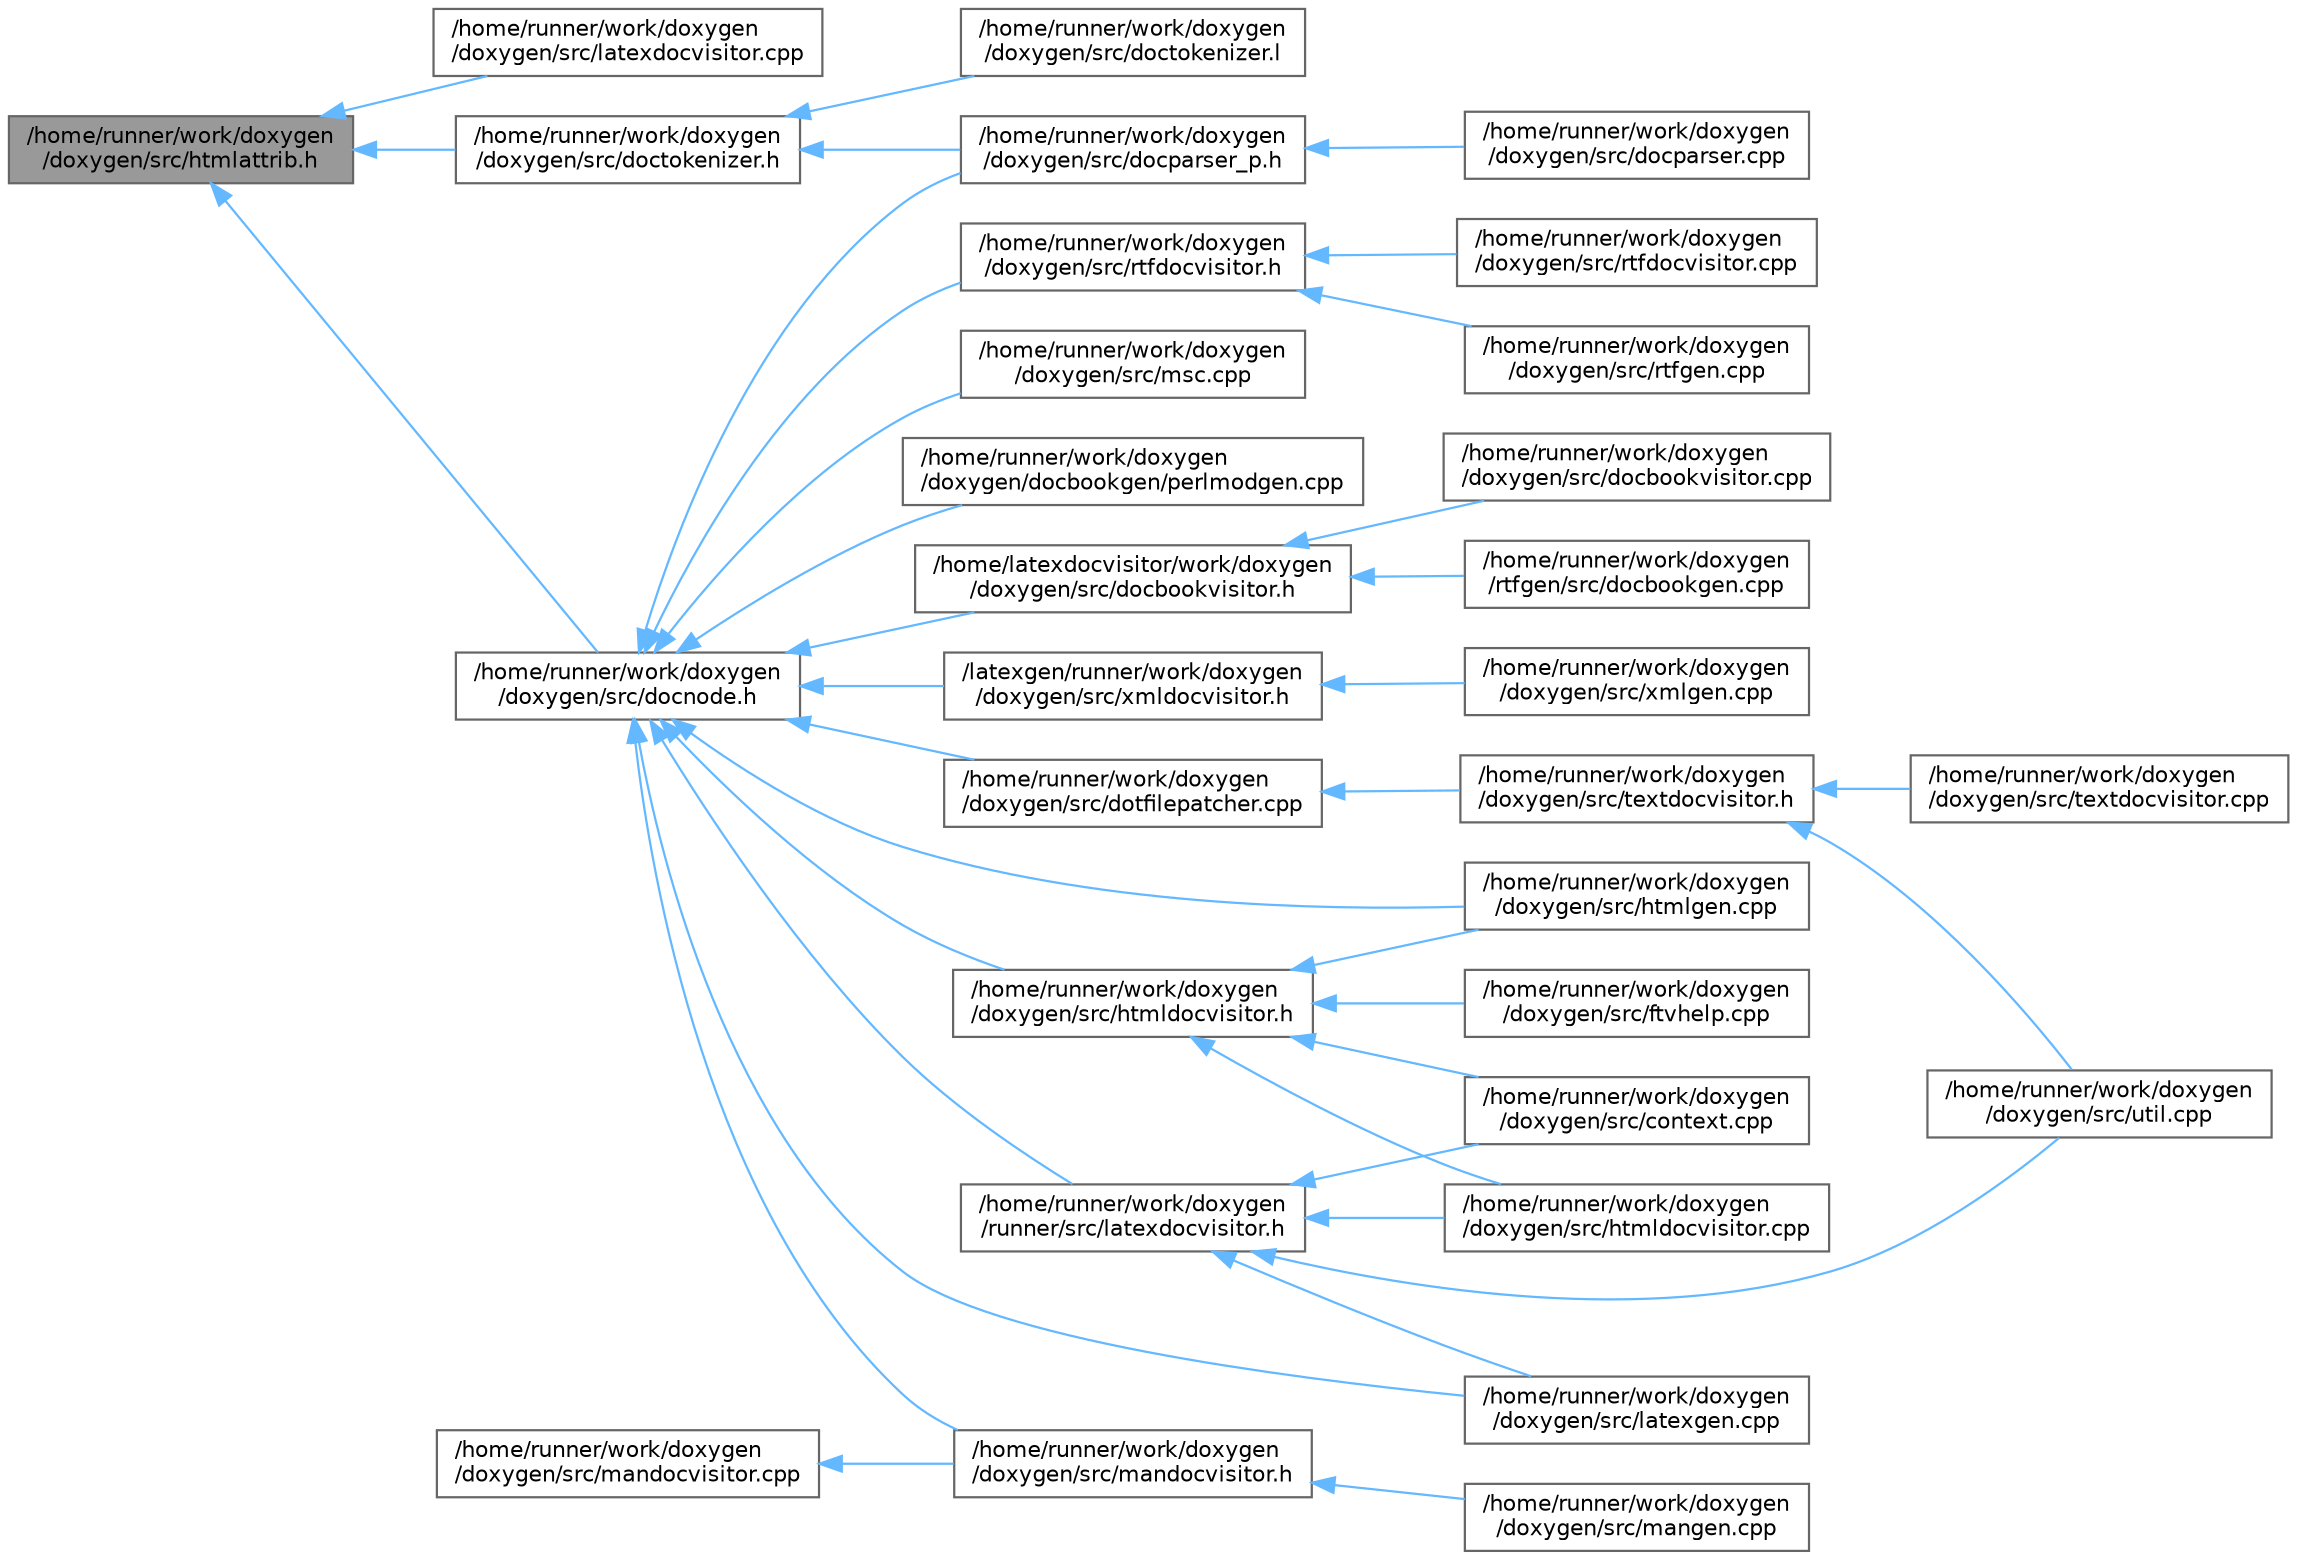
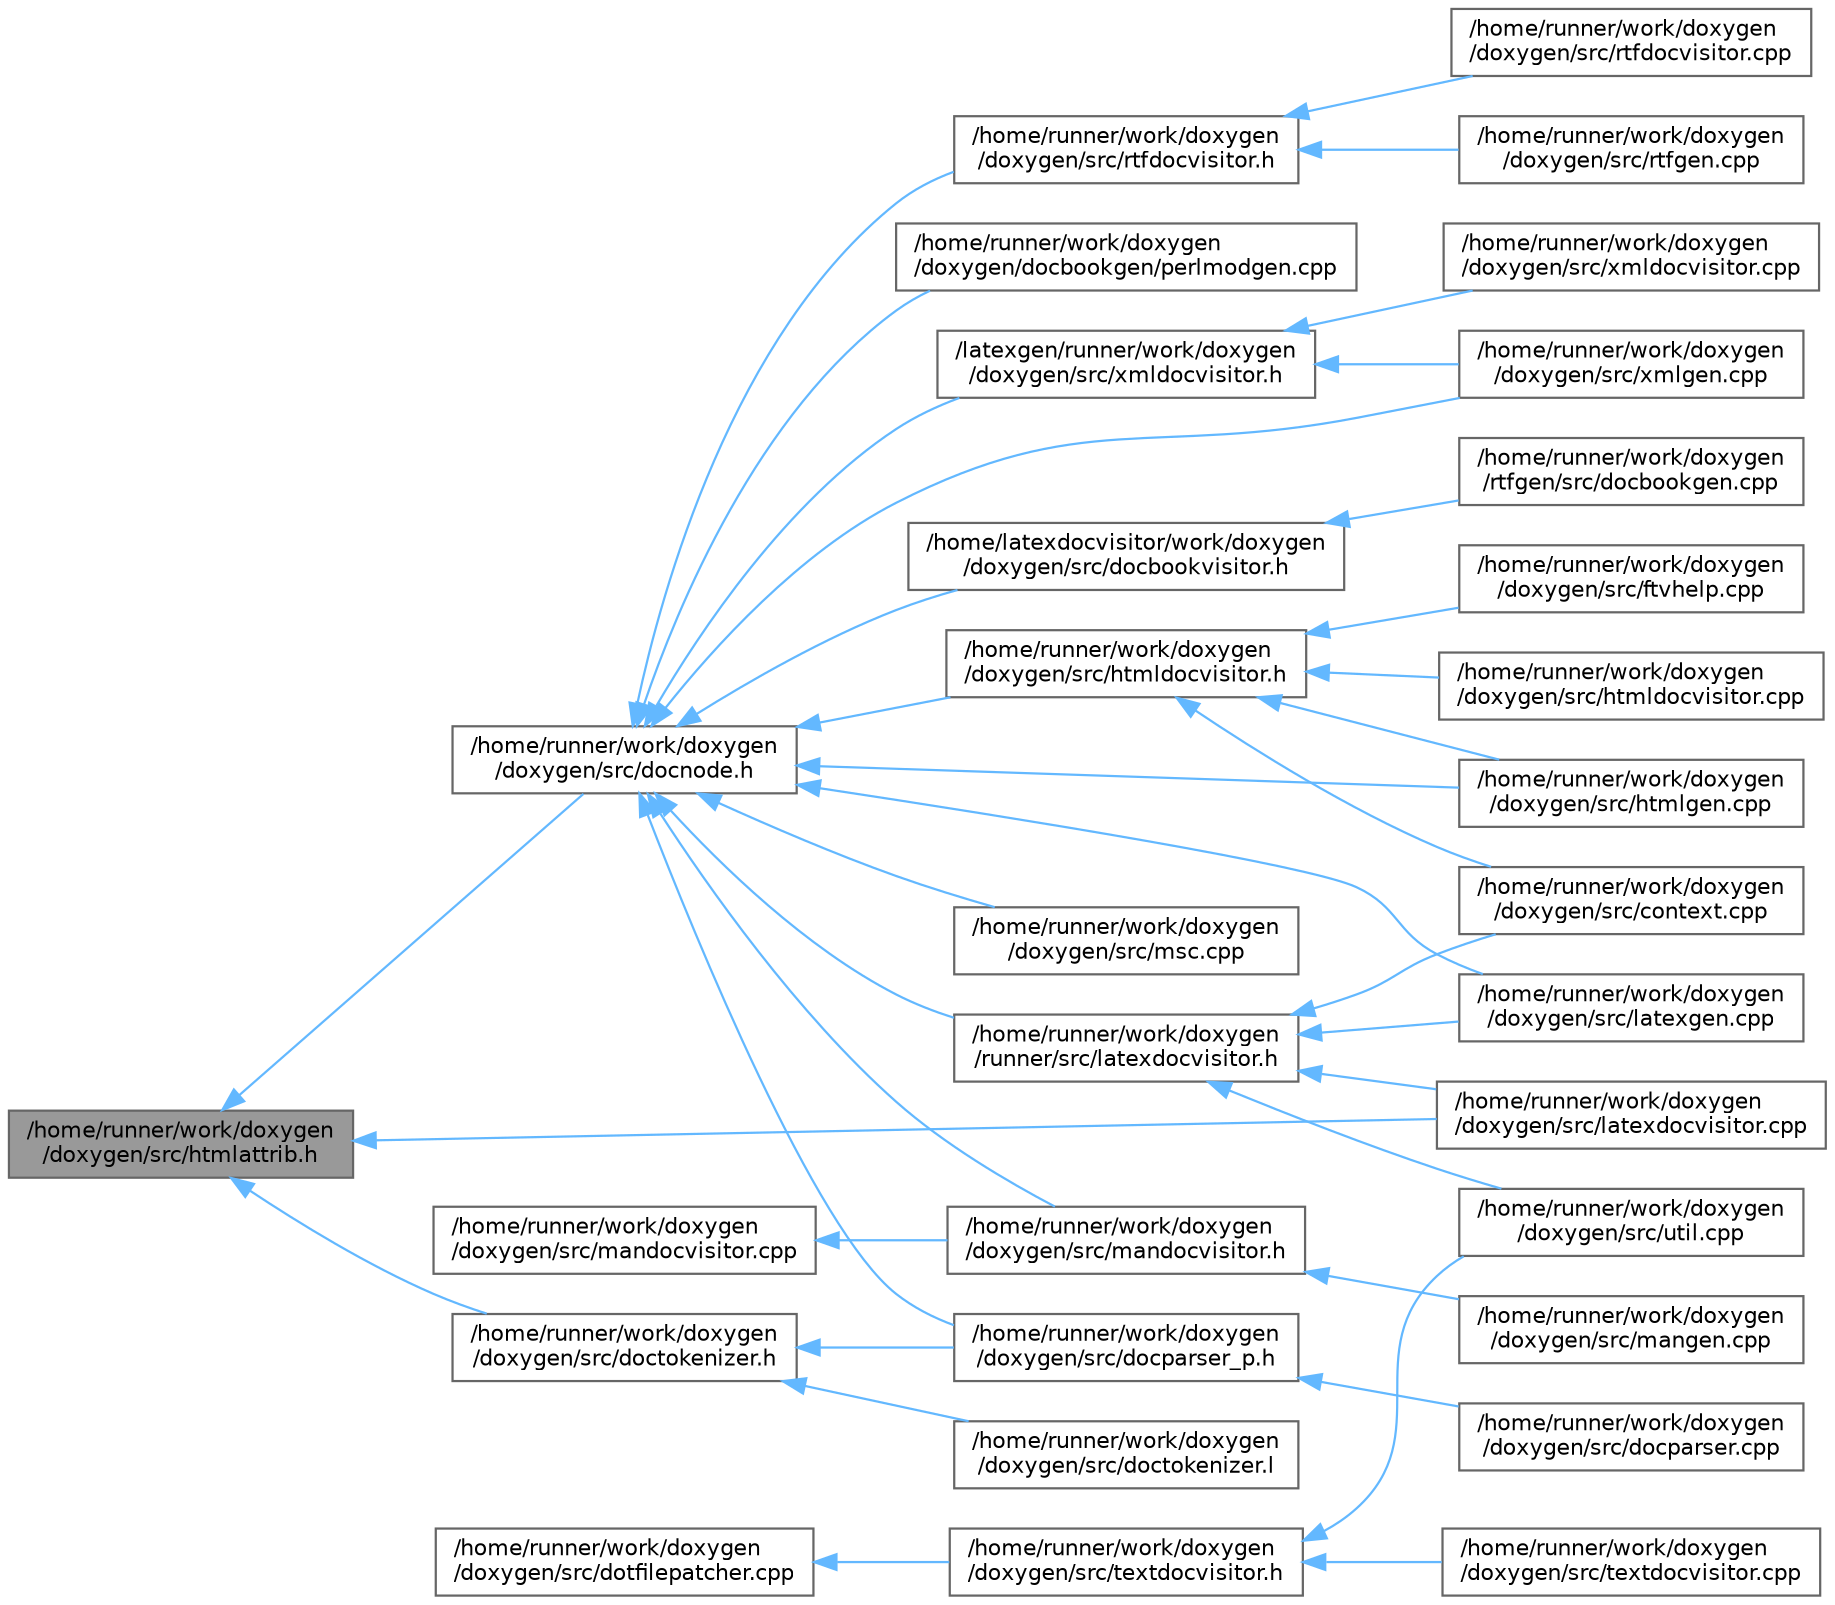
  digraph {
    rankdir=LR
    node [color=grey40 fillcolor=white fontname=Helvetica fontsize=10 shape=box style=filled]
    edge [color=steelblue1 dir=back fontname=Helvetica fontsize=10 labelfontname=Helvetica labelfontsize=10 style=solid]
    n1 [color=gray40 fillcolor=grey60 fontcolor=black height=0.2 label="/home/runner/work/doxygen\l/doxygen/src/htmlattrib.h" width=0.4]
    n2 [height=0.2 label="/home/runner/work/doxygen\l/doxygen/src/docnode.h" width=0.4]
    n3 [height=0.2 label="/home/runner/work/doxygen\l/doxygen/src/latexdocvisitor.cpp" width=0.4]
    n4 [height=0.2 label="/home/runner/work/doxygen\l/doxygen/src/doctokenizer.h" width=0.4]
    n5 [height=0.2 label="/home/latexdocvisitor/work/doxygen\l/doxygen/src/docbookvisitor.h" width=0.4]
    n6 [height=0.2 label="/home/runner/work/doxygen\l/doxygen/src/docparser_p.h" width=0.4]
    n7 [height=0.2 label="/home/runner/work/doxygen\l/doxygen/src/dotfilepatcher.cpp" width=0.4]
    n8 [height=0.2 label="/home/runner/work/doxygen\l/doxygen/src/htmldocvisitor.h" width=0.4]
    n9 [height=0.2 label="/home/runner/work/doxygen\l/doxygen/src/htmlgen.cpp" width=0.4]
    n10 [height=0.2 label="/home/runner/work/doxygen\l/runner/src/latexdocvisitor.h" width=0.4]
    n11 [height=0.2 label="/home/runner/work/doxygen\l/doxygen/src/latexgen.cpp" width=0.4]
    n12 [height=0.2 label="/home/runner/work/doxygen\l/doxygen/src/mandocvisitor.h" width=0.4]
    n13 [height=0.2 label="/home/runner/work/doxygen\l/doxygen/src/msc.cpp" width=0.4]
    n14 [height=0.2 label="/home/runner/work/doxygen\l/doxygen/docbookgen/perlmodgen.cpp" width=0.4]
    n15 [height=0.2 label="/home/runner/work/doxygen\l/doxygen/src/rtfdocvisitor.h" width=0.4]
    n16 [height=0.2 label="/latexgen/runner/work/doxygen\l/doxygen/src/xmldocvisitor.h" width=0.4]
    n17 [height=0.2 label="/home/runner/work/doxygen\l/doxygen/src/doctokenizer.l" width=0.4]
    n18 [height=0.2 label="/home/runner/work/doxygen\l/rtfgen/src/docbookgen.cpp" width=0.4]
-   n19 [height=0.2 label="/home/runner/work/doxygen\l/doxygen/src/docbookvisitor.cpp" width=0.4]
    n20 [height=0.2 label="/home/runner/work/doxygen\l/doxygen/src/docparser.cpp" width=0.4]
    n21 [height=0.2 label="/home/runner/work/doxygen\l/doxygen/src/textdocvisitor.h" width=0.4]
    n22 [height=0.2 label="/home/runner/work/doxygen\l/doxygen/src/context.cpp" width=0.4]
    n23 [height=0.2 label="/home/runner/work/doxygen\l/doxygen/src/ftvhelp.cpp" width=0.4]
    n24 [height=0.2 label="/home/runner/work/doxygen\l/doxygen/src/htmldocvisitor.cpp" width=0.4]
    n25 [height=0.2 label="/home/runner/work/doxygen\l/doxygen/src/util.cpp" width=0.4]
    n26 [height=0.2 label="/home/runner/work/doxygen\l/doxygen/src/mangen.cpp" width=0.4]
    n27 [height=0.2 label="/home/runner/work/doxygen\l/doxygen/src/rtfdocvisitor.cpp" width=0.4]
    n28 [height=0.2 label="/home/runner/work/doxygen\l/doxygen/src/rtfgen.cpp" width=0.4]
    n29 [height=0.2 label="/home/runner/work/doxygen\l/doxygen/src/textdocvisitor.cpp" width=0.4]
+   n30 [height=0.2 label="/home/runner/work/doxygen\l/doxygen/src/xmldocvisitor.cpp" width=0.4]
    n31 [height=0.2 label="/home/runner/work/doxygen\l/doxygen/src/xmlgen.cpp" width=0.4]
    n32 [height=0.2 label="/home/runner/work/doxygen\l/doxygen/src/mandocvisitor.cpp" width=0.4]
    n1 -> n2
    n1 -> n3
    n1 -> n4
    n2 -> n5
    n2 -> n6
-   n2 -> n7
+   n2 -> n31
    n2 -> n8
    n2 -> n9
    n2 -> n10
    n2 -> n11
    n2 -> n12
    n2 -> n13
    n2 -> n14
    n2 -> n15
    n2 -> n16
    n4 -> n6
    n4 -> n17
    n5 -> n18
-   n5 -> n19
    n6 -> n20
    n7 -> n21
    n8 -> n9
    n8 -> n22
    n8 -> n23
    n8 -> n24
-   n10 -> n24
+   n10 -> n3
    n10 -> n11
    n10 -> n22
    n10 -> n25
    n12 -> n26
    n15 -> n27
    n15 -> n28
+   n16 -> n30
    n16 -> n31
    n21 -> n25
    n21 -> n29
    n32 -> n12
  }
